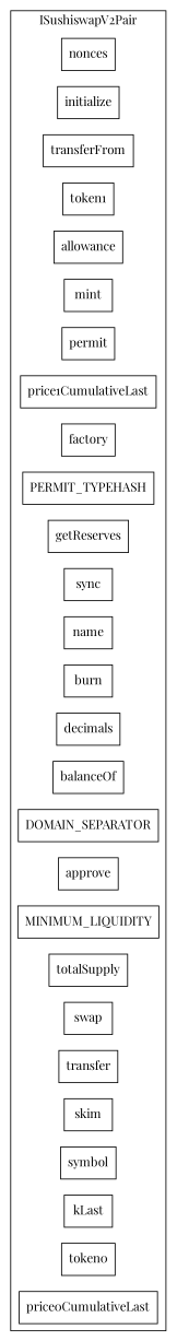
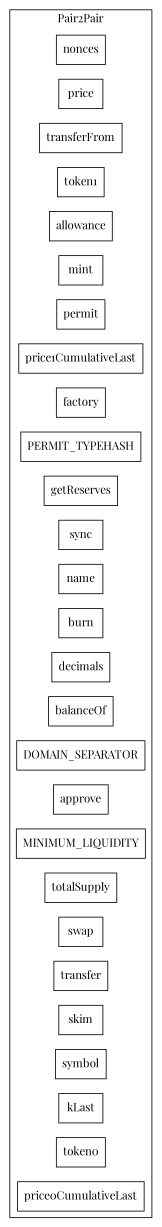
  strict digraph {
    rankdir=LR
    fontname="Playfair Display"
    node [shape=box fontname="Playfair Display"]
    n1 [label=nonces]
-   n2 [label=initialize]
+   n2 [label=price]
    n3 [label=transferFrom]
    n4 [label=token1]
    n5 [label=allowance]
    n6 [label=mint]
    n7 [label=permit]
    n8 [label=price1CumulativeLast]
    n9 [label=factory]
    n10 [label=PERMIT_TYPEHASH]
    n11 [label=getReserves]
    n12 [label=sync]
    n13 [label=name]
    n14 [label=burn]
    n15 [label=decimals]
    n16 [label=balanceOf]
    n17 [label=DOMAIN_SEPARATOR]
    n18 [label=approve]
    n19 [label=MINIMUM_LIQUIDITY]
    n20 [label=totalSupply]
    n21 [label=swap]
    n22 [label=transfer]
    n23 [label=skim]
    n24 [label=symbol]
    n25 [label=kLast]
    n26 [label=token0]
    n27 [label=price0CumulativeLast]
    subgraph cluster_1 {
-     label=ISushiswapV2Pair
+     label=Pair2Pair
      n1
      n2
      n3
      n4
      n5
      n6
      n7
      n8
      n9
      n10
      n11
      n12
      n13
      n14
      n15
      n16
      n17
      n18
      n19
      n20
      n21
      n22
      n23
      n24
      n25
      n26
      n27
    }
    subgraph cluster_2 {
      label="[Solidity]"
    }
  }
